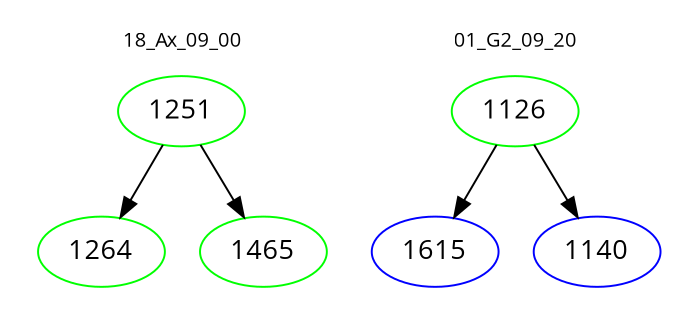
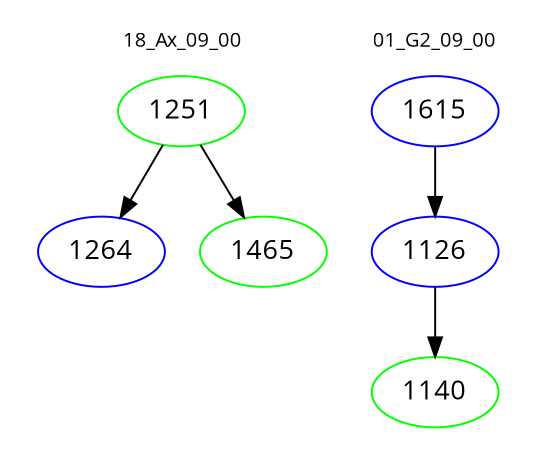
  digraph {
    fontname="Open Sans"
    node [color=green fontname="Open Sans"]
    edge [color=black fontname="Open Sans"]
    n1 [label=1251]
-   n2 [label=1264]
+   n2 [color=blue label=1264]
    n3 [label=1465]
-   n4 [label=1126]
+   n4 [color=blue label=1126]
    n5 [color=blue label=1615]
-   n6 [color=blue label=1140]
+   n6 [label=1140]
    subgraph cluster_1 {
      color=white
      fontsize=10
      label="18_Ax_09_00"
      n1
      n2
      n3
    }
    subgraph cluster_2 {
      color=white
      fontsize=10
-     label="01_G2_09_20"
+     label="01_G2_09_00"
      n4
      n5
      n6
    }
    n1 -> n2
    n1 -> n3
-   n4 -> n5
+   n5 -> n4
    n4 -> n6
  }
